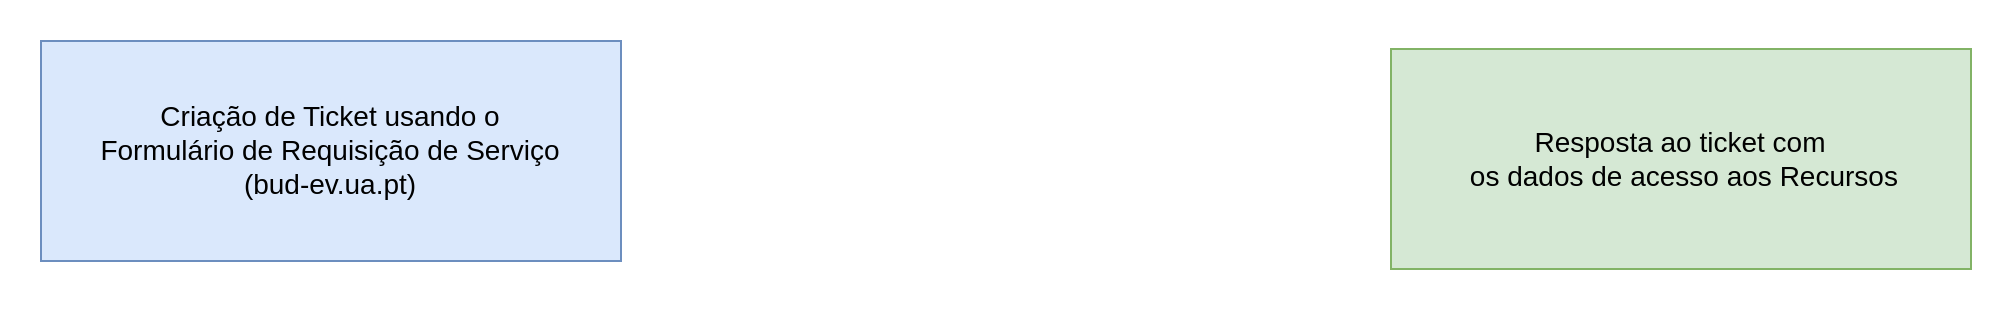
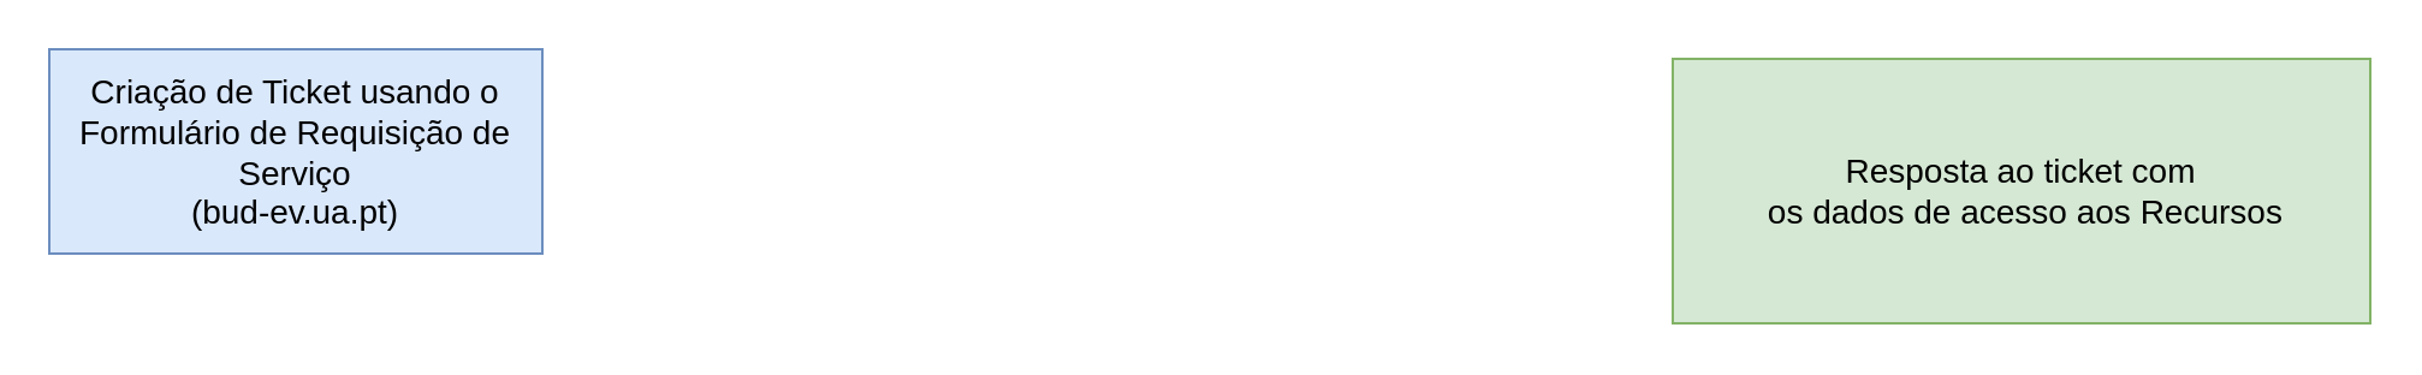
  <mxCell id="0" />
  <mxCell id="1" parent="0" />
- <mxCell id="2" value="&lt;font style=&quot;font-size: 14px;&quot;&gt;Criação de Ticket usando o&lt;br&gt;Formulário de Requisição de Serviço&lt;br&gt;(bud-ev.ua.pt)&lt;/font&gt;" style="rounded=0;whiteSpace=wrap;html=1;fillColor=#dae8fc;strokeColor=#6c8ebf;" vertex="1" parent="1"><mxGeometry x="20" y="20" width="290" height="110" as="geometry" /></mxCell>
+ <mxCell id="2" value="&lt;font style=&quot;font-size: 14px;&quot;&gt;Criação de Ticket usando o&lt;br&gt;Formulário de Requisição de Serviço&lt;br&gt;(bud-ev.ua.pt)&lt;/font&gt;" style="rounded=0;whiteSpace=wrap;html=1;fillColor=#dae8fc;strokeColor=#6c8ebf;" vertex="1" parent="1"><mxGeometry x="20" y="20" width="205" height="85" as="geometry" /></mxCell>
  <mxCell id="3" value="&lt;font style=&quot;font-size: 14px;&quot;&gt;Resposta ao ticket com&lt;br&gt;&amp;nbsp;os dados de acesso aos Recursos&lt;/font&gt;" style="rounded=0;whiteSpace=wrap;html=1;fillColor=#d5e8d4;strokeColor=#82b366;" vertex="1" parent="1"><mxGeometry x="695" y="24" width="290" height="110" as="geometry" /></mxCell>
